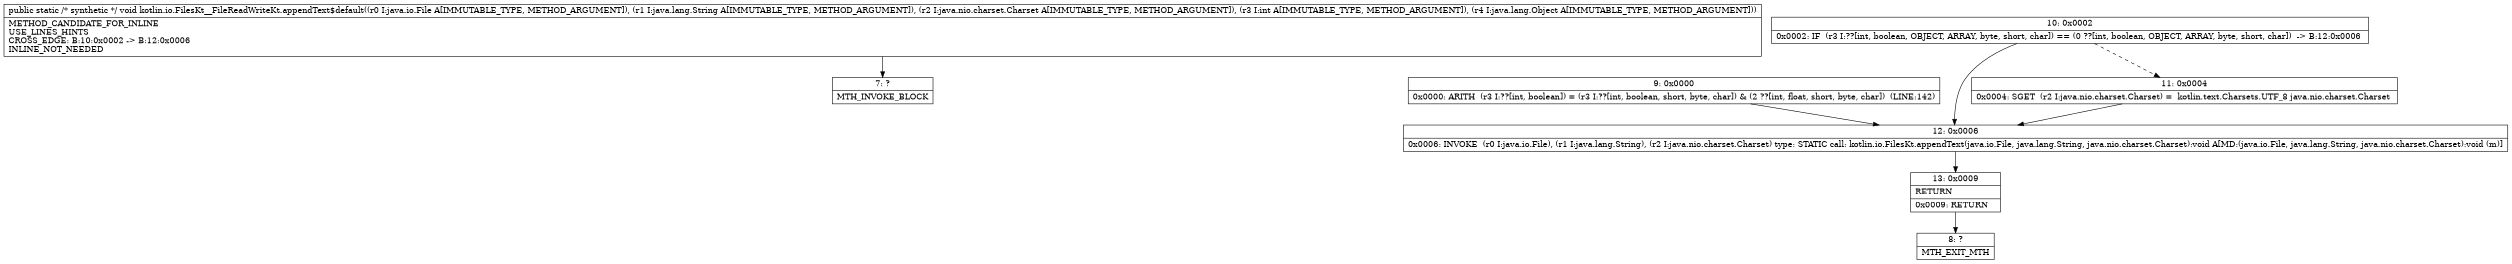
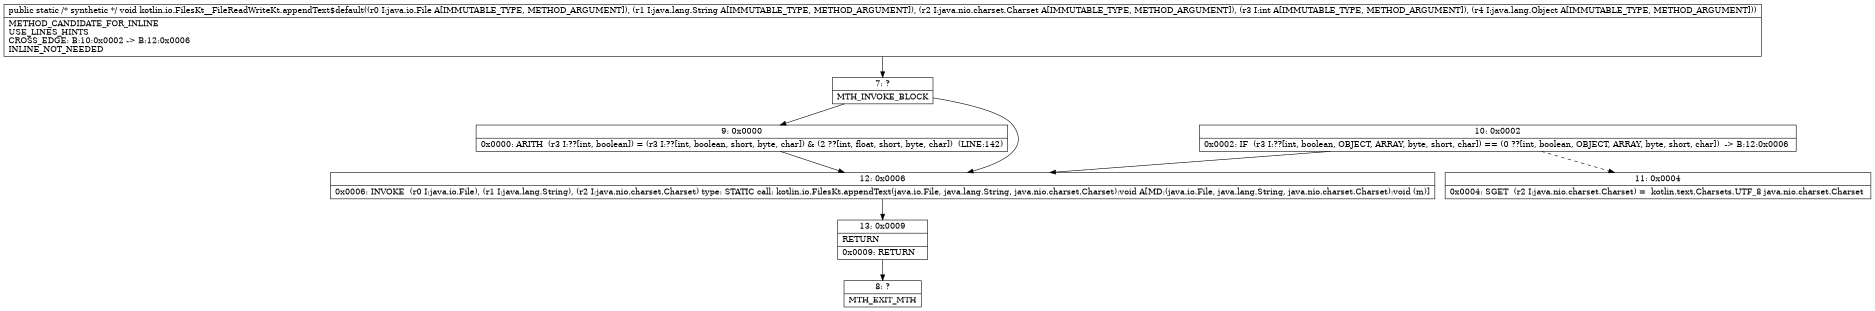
  digraph {
    node [shape=record]
    n1 [label="{7\:\ ?|MTH_INVOKE_BLOCK\l}"]
    n2 [label="{9\:\ 0x0000|0x0000: ARITH  (r3 I:??[int, boolean]) = (r3 I:??[int, boolean, short, byte, char]) & (2 ??[int, float, short, byte, char])  (LINE:142)\l}"]
    n3 [label="{12\:\ 0x0006|0x0006: INVOKE  (r0 I:java.io.File), (r1 I:java.lang.String), (r2 I:java.nio.charset.Charset) type: STATIC call: kotlin.io.FilesKt.appendText(java.io.File, java.lang.String, java.nio.charset.Charset):void A[MD:(java.io.File, java.lang.String, java.nio.charset.Charset):void (m)]\l}"]
    n4 [label="{10\:\ 0x0002|0x0002: IF  (r3 I:??[int, boolean, OBJECT, ARRAY, byte, short, char]) == (0 ??[int, boolean, OBJECT, ARRAY, byte, short, char])  \-\> B:12:0x0006 \l}"]
    n5 [label="{11\:\ 0x0004|0x0004: SGET  (r2 I:java.nio.charset.Charset) =  kotlin.text.Charsets.UTF_8 java.nio.charset.Charset \l}"]
    n6 [label="{13\:\ 0x0009|RETURN\l|0x0009: RETURN   \l}"]
    n7 [label="{8\:\ ?|MTH_EXIT_MTH\l}"]
    n8 [label="{public static \/* synthetic *\/ void kotlin.io.FilesKt__FileReadWriteKt.appendText$default((r0 I:java.io.File A[IMMUTABLE_TYPE, METHOD_ARGUMENT]), (r1 I:java.lang.String A[IMMUTABLE_TYPE, METHOD_ARGUMENT]), (r2 I:java.nio.charset.Charset A[IMMUTABLE_TYPE, METHOD_ARGUMENT]), (r3 I:int A[IMMUTABLE_TYPE, METHOD_ARGUMENT]), (r4 I:java.lang.Object A[IMMUTABLE_TYPE, METHOD_ARGUMENT]))  | METHOD_CANDIDATE_FOR_INLINE\lUSE_LINES_HINTS\lCROSS_EDGE: B:10:0x0002 \-\> B:12:0x0006\lINLINE_NOT_NEEDED\l}"]
+   n1 -> n2
    n2 -> n3
    n3 -> n6
    n4 -> n3
    n4 -> n5 [style=dashed]
-   n5 -> n3
+   n1 -> n3
    n6 -> n7
    n8 -> n1
  }
